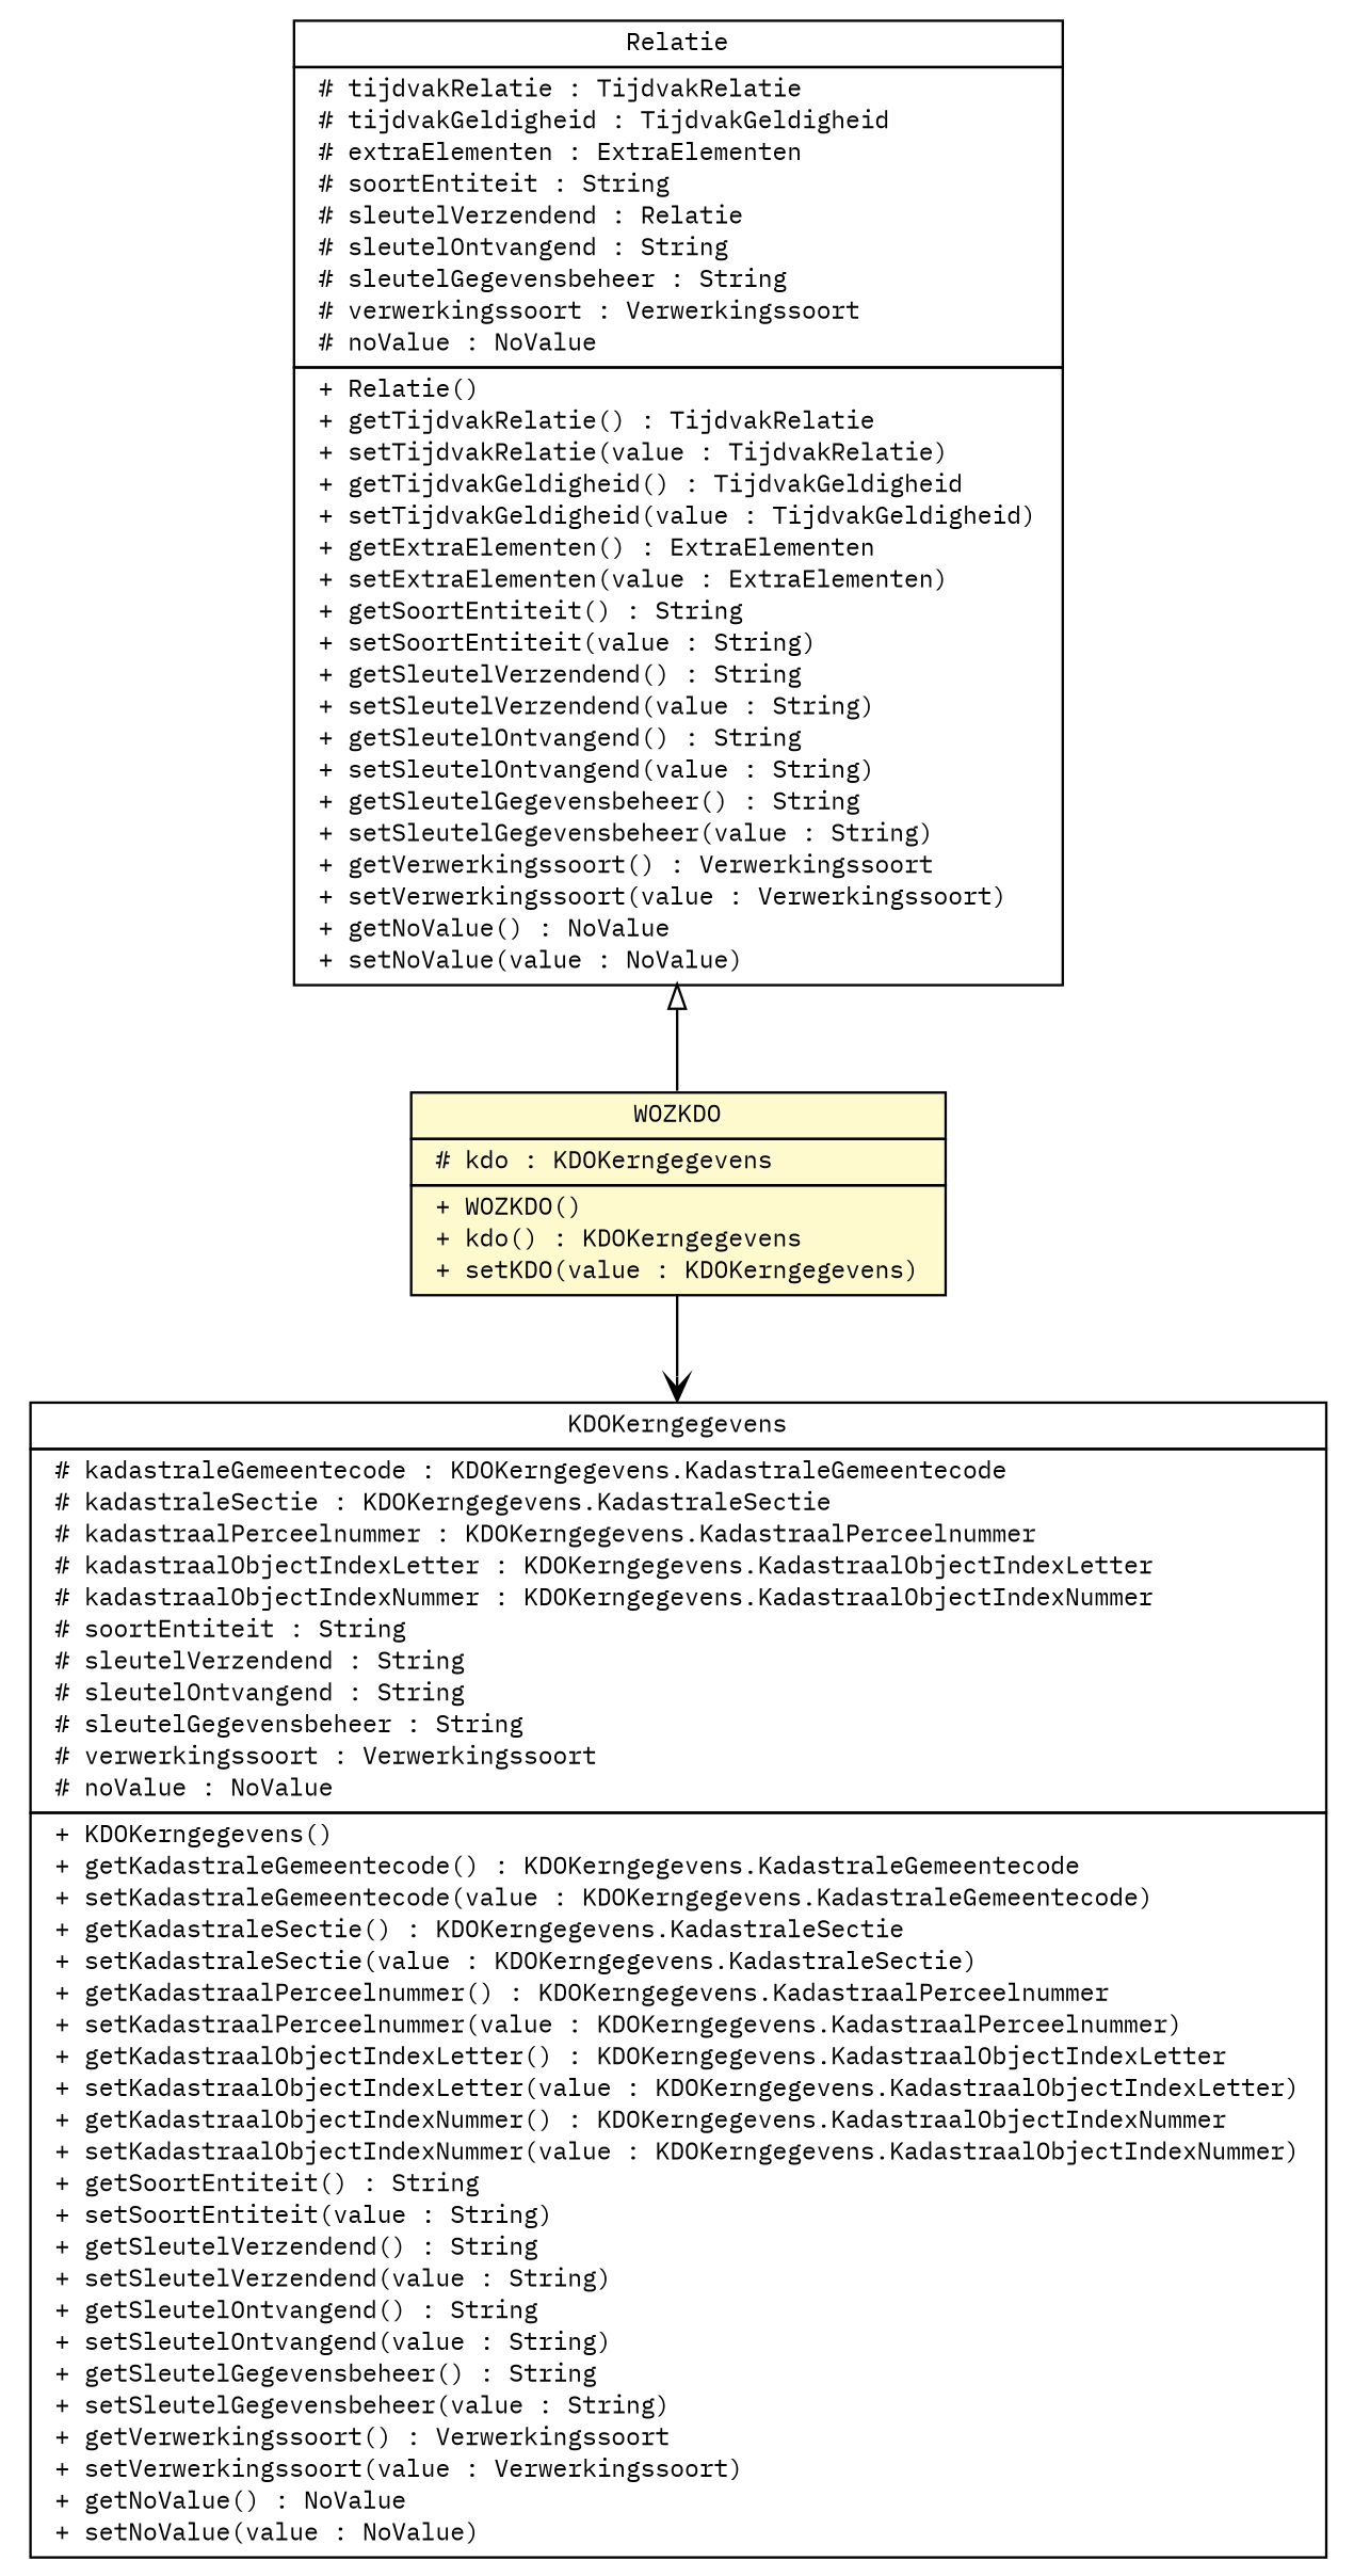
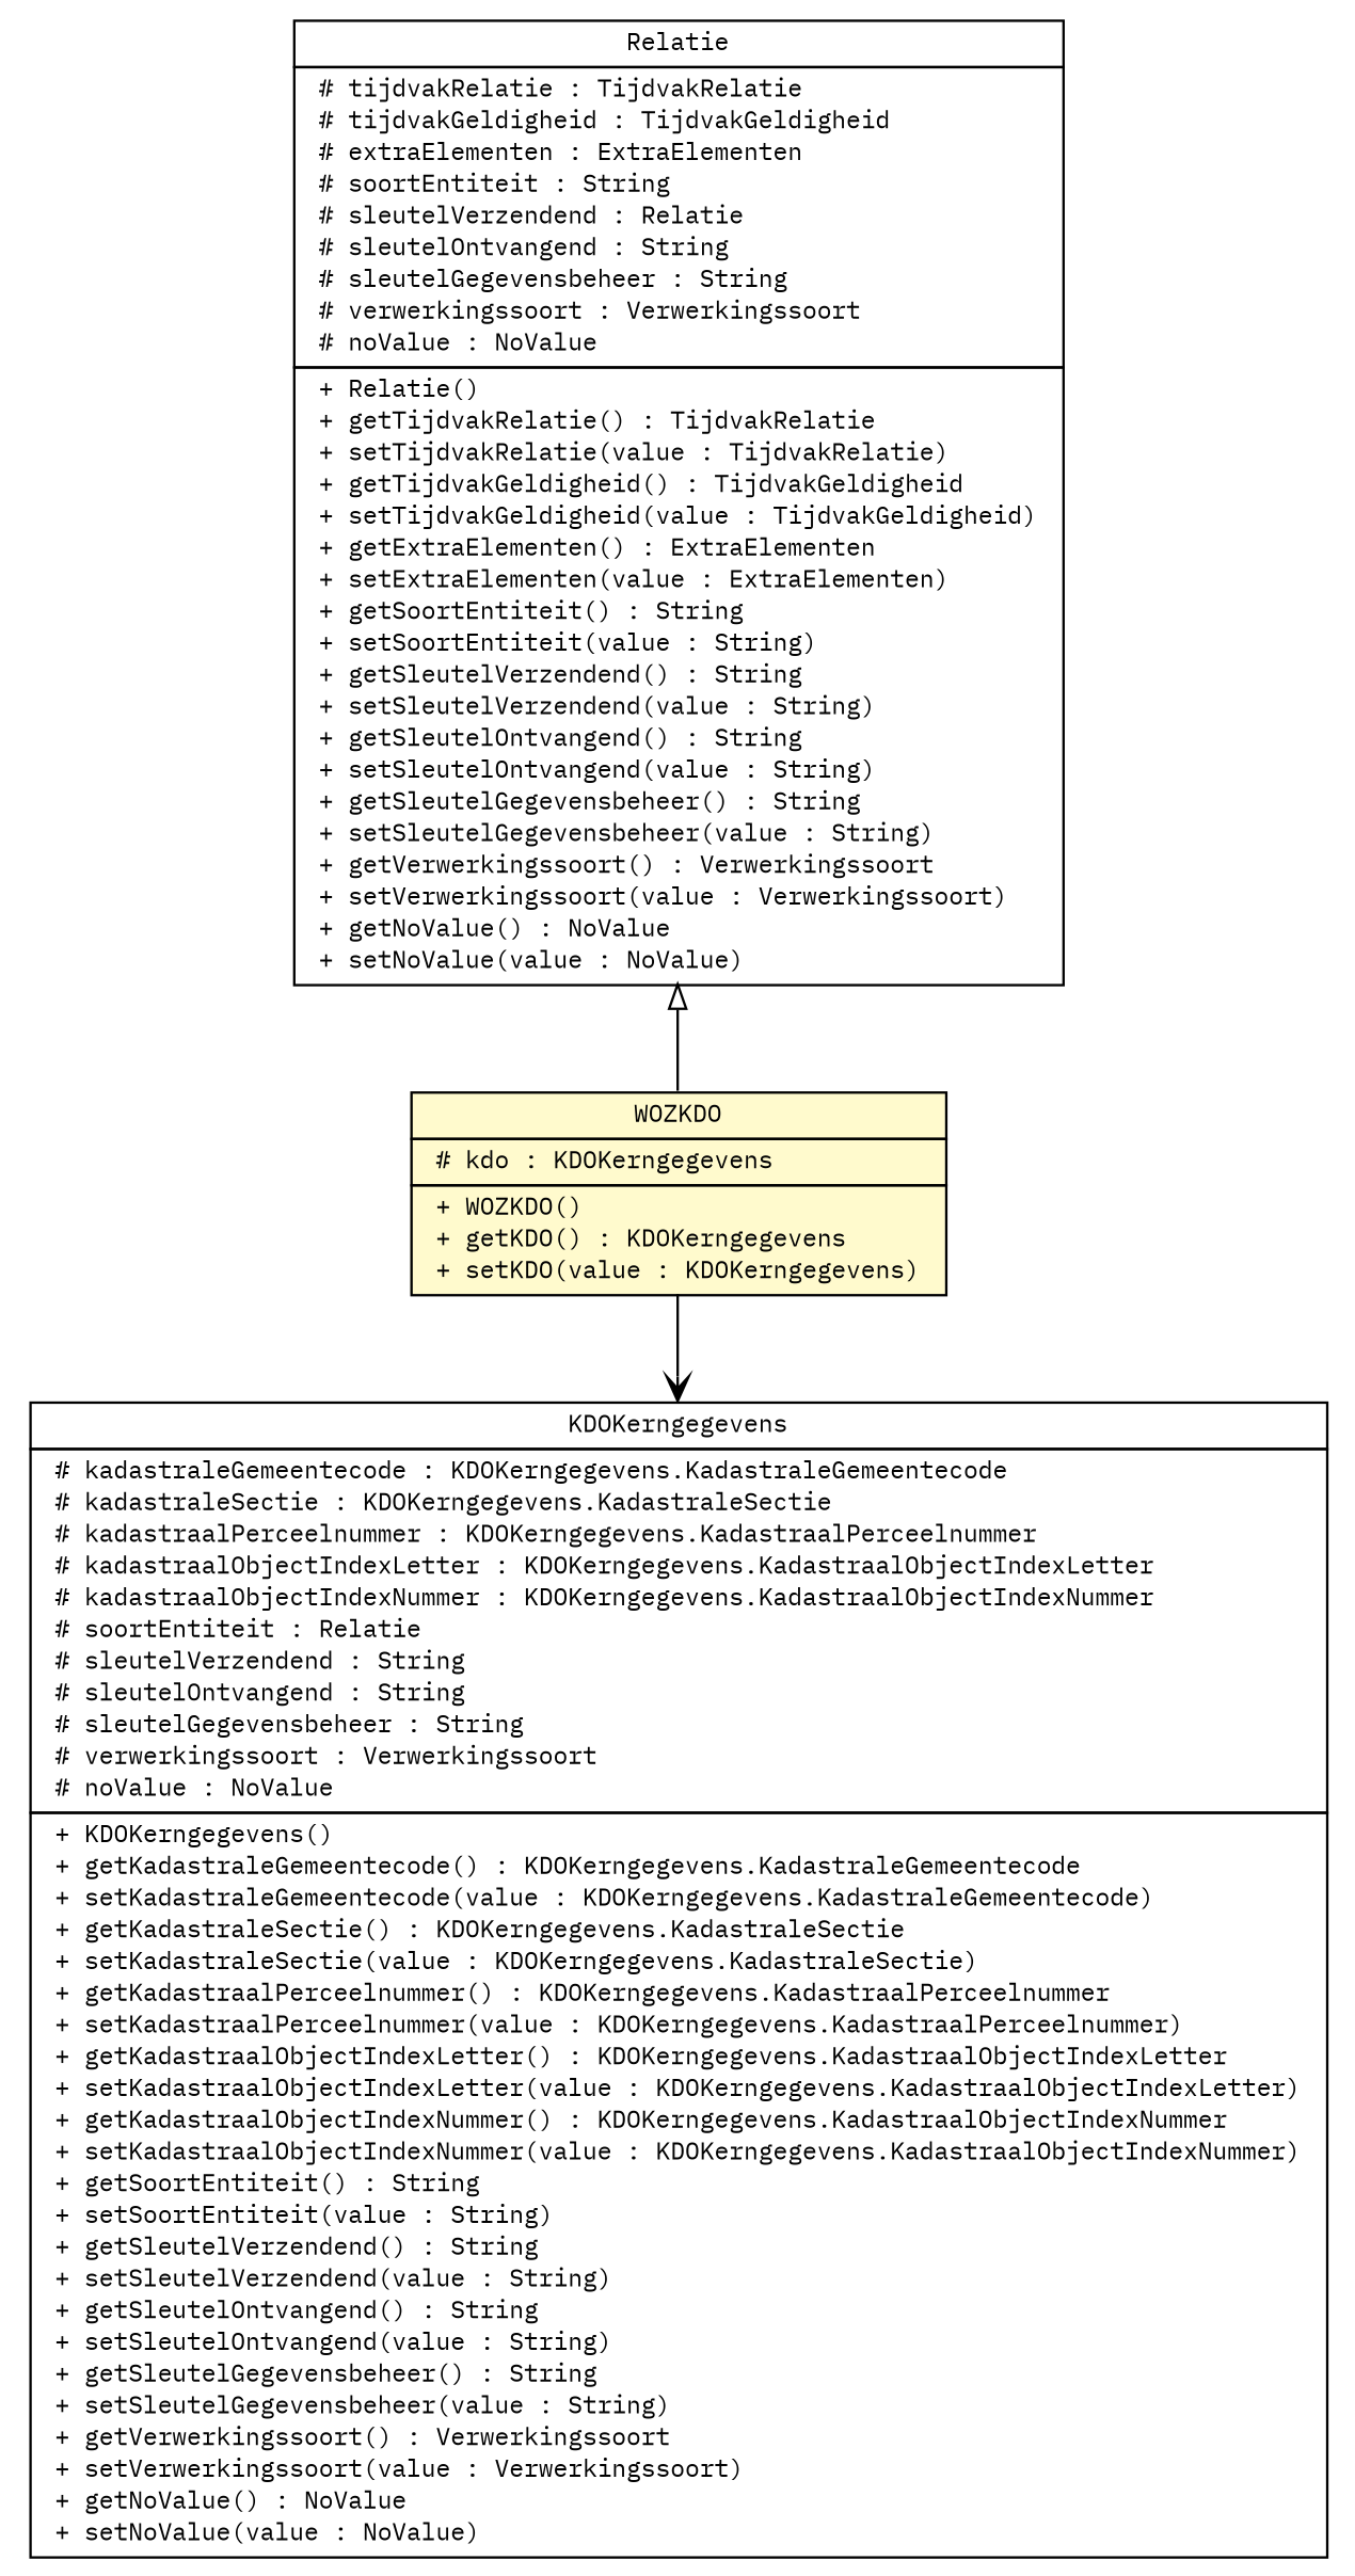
  digraph {
    fontname="IBM Plex Mono"
    nodesep=0.25
    ranksep=0.5
    node [fontcolor=black fontname="IBM Plex Mono" fontsize=10.0 shape=plaintext]
    edge [fontname="IBM Plex Mono" headport=p labelfontname=Helvetica labelfontsize=10 tailport=p]
    n1 [label=<<table title="nl.egem.stuf.sector.bg._0204.Relatie" border="0" cellborder="1" cellspacing="0" cellpadding="2" port="p" href="./Relatie.html"> 		<tr><td><table border="0" cellspacing="0" cellpadding="1"> <tr><td align="center" balign="center"> Relatie </td></tr> 		</table></td></tr> 		<tr><td><table border="0" cellspacing="0" cellpadding="1"> <tr><td align="left" balign="left"> # tijdvakRelatie : TijdvakRelatie </td></tr> <tr><td align="left" balign="left"> # tijdvakGeldigheid : TijdvakGeldigheid </td></tr> <tr><td align="left" balign="left"> # extraElementen : ExtraElementen </td></tr> <tr><td align="left" balign="left"> # soortEntiteit : String </td></tr> <tr><td align="left" balign="left"> # sleutelVerzendend : Relatie </td></tr> <tr><td align="left" balign="left"> # sleutelOntvangend : String </td></tr> <tr><td align="left" balign="left"> # sleutelGegevensbeheer : String </td></tr> <tr><td align="left" balign="left"> # verwerkingssoort : Verwerkingssoort </td></tr> <tr><td align="left" balign="left"> # noValue : NoValue </td></tr> 		</table></td></tr> 		<tr><td><table border="0" cellspacing="0" cellpadding="1"> <tr><td align="left" balign="left"> + Relatie() </td></tr> <tr><td align="left" balign="left"> + getTijdvakRelatie() : TijdvakRelatie </td></tr> <tr><td align="left" balign="left"> + setTijdvakRelatie(value : TijdvakRelatie) </td></tr> <tr><td align="left" balign="left"> + getTijdvakGeldigheid() : TijdvakGeldigheid </td></tr> <tr><td align="left" balign="left"> + setTijdvakGeldigheid(value : TijdvakGeldigheid) </td></tr> <tr><td align="left" balign="left"> + getExtraElementen() : ExtraElementen </td></tr> <tr><td align="left" balign="left"> + setExtraElementen(value : ExtraElementen) </td></tr> <tr><td align="left" balign="left"> + getSoortEntiteit() : String </td></tr> <tr><td align="left" balign="left"> + setSoortEntiteit(value : String) </td></tr> <tr><td align="left" balign="left"> + getSleutelVerzendend() : String </td></tr> <tr><td align="left" balign="left"> + setSleutelVerzendend(value : String) </td></tr> <tr><td align="left" balign="left"> + getSleutelOntvangend() : String </td></tr> <tr><td align="left" balign="left"> + setSleutelOntvangend(value : String) </td></tr> <tr><td align="left" balign="left"> + getSleutelGegevensbeheer() : String </td></tr> <tr><td align="left" balign="left"> + setSleutelGegevensbeheer(value : String) </td></tr> <tr><td align="left" balign="left"> + getVerwerkingssoort() : Verwerkingssoort </td></tr> <tr><td align="left" balign="left"> + setVerwerkingssoort(value : Verwerkingssoort) </td></tr> <tr><td align="left" balign="left"> + getNoValue() : NoValue </td></tr> <tr><td align="left" balign="left"> + setNoValue(value : NoValue) </td></tr> 		</table></td></tr> 		</table>>]
-   n2 [label=<<table title="nl.egem.stuf.sector.bg._0204.WOZKennisgeving.WOZKDO" border="0" cellborder="1" cellspacing="0" cellpadding="2" port="p" bgcolor="lemonChiffon" href="./WOZKennisgeving.WOZKDO.html"> 		<tr><td><table border="0" cellspacing="0" cellpadding="1"> <tr><td align="center" balign="center"> WOZKDO </td></tr> 		</table></td></tr> 		<tr><td><table border="0" cellspacing="0" cellpadding="1"> <tr><td align="left" balign="left"> # kdo : KDOKerngegevens </td></tr> 		</table></td></tr> 		<tr><td><table border="0" cellspacing="0" cellpadding="1"> <tr><td align="left" balign="left"> + WOZKDO() </td></tr> <tr><td align="left" balign="left"> + kdo() : KDOKerngegevens </td></tr> <tr><td align="left" balign="left"> + setKDO(value : KDOKerngegevens) </td></tr> 		</table></td></tr> 		</table>>]
-   n3 [label=<<table title="nl.egem.stuf.sector.bg._0204.KDOKerngegevens" border="0" cellborder="1" cellspacing="0" cellpadding="2" port="p" href="./KDOKerngegevens.html"> 		<tr><td><table border="0" cellspacing="0" cellpadding="1"> <tr><td align="center" balign="center"> KDOKerngegevens </td></tr> 		</table></td></tr> 		<tr><td><table border="0" cellspacing="0" cellpadding="1"> <tr><td align="left" balign="left"> # kadastraleGemeentecode : KDOKerngegevens.KadastraleGemeentecode </td></tr> <tr><td align="left" balign="left"> # kadastraleSectie : KDOKerngegevens.KadastraleSectie </td></tr> <tr><td align="left" balign="left"> # kadastraalPerceelnummer : KDOKerngegevens.KadastraalPerceelnummer </td></tr> <tr><td align="left" balign="left"> # kadastraalObjectIndexLetter : KDOKerngegevens.KadastraalObjectIndexLetter </td></tr> <tr><td align="left" balign="left"> # kadastraalObjectIndexNummer : KDOKerngegevens.KadastraalObjectIndexNummer </td></tr> <tr><td align="left" balign="left"> # soortEntiteit : String </td></tr> <tr><td align="left" balign="left"> # sleutelVerzendend : String </td></tr> <tr><td align="left" balign="left"> # sleutelOntvangend : String </td></tr> <tr><td align="left" balign="left"> # sleutelGegevensbeheer : String </td></tr> <tr><td align="left" balign="left"> # verwerkingssoort : Verwerkingssoort </td></tr> <tr><td align="left" balign="left"> # noValue : NoValue </td></tr> 		</table></td></tr> 		<tr><td><table border="0" cellspacing="0" cellpadding="1"> <tr><td align="left" balign="left"> + KDOKerngegevens() </td></tr> <tr><td align="left" balign="left"> + getKadastraleGemeentecode() : KDOKerngegevens.KadastraleGemeentecode </td></tr> <tr><td align="left" balign="left"> + setKadastraleGemeentecode(value : KDOKerngegevens.KadastraleGemeentecode) </td></tr> <tr><td align="left" balign="left"> + getKadastraleSectie() : KDOKerngegevens.KadastraleSectie </td></tr> <tr><td align="left" balign="left"> + setKadastraleSectie(value : KDOKerngegevens.KadastraleSectie) </td></tr> <tr><td align="left" balign="left"> + getKadastraalPerceelnummer() : KDOKerngegevens.KadastraalPerceelnummer </td></tr> <tr><td align="left" balign="left"> + setKadastraalPerceelnummer(value : KDOKerngegevens.KadastraalPerceelnummer) </td></tr> <tr><td align="left" balign="left"> + getKadastraalObjectIndexLetter() : KDOKerngegevens.KadastraalObjectIndexLetter </td></tr> <tr><td align="left" balign="left"> + setKadastraalObjectIndexLetter(value : KDOKerngegevens.KadastraalObjectIndexLetter) </td></tr> <tr><td align="left" balign="left"> + getKadastraalObjectIndexNummer() : KDOKerngegevens.KadastraalObjectIndexNummer </td></tr> <tr><td align="left" balign="left"> + setKadastraalObjectIndexNummer(value : KDOKerngegevens.KadastraalObjectIndexNummer) </td></tr> <tr><td align="left" balign="left"> + getSoortEntiteit() : String </td></tr> <tr><td align="left" balign="left"> + setSoortEntiteit(value : String) </td></tr> <tr><td align="left" balign="left"> + getSleutelVerzendend() : String </td></tr> <tr><td align="left" balign="left"> + setSleutelVerzendend(value : String) </td></tr> <tr><td align="left" balign="left"> + getSleutelOntvangend() : String </td></tr> <tr><td align="left" balign="left"> + setSleutelOntvangend(value : String) </td></tr> <tr><td align="left" balign="left"> + getSleutelGegevensbeheer() : String </td></tr> <tr><td align="left" balign="left"> + setSleutelGegevensbeheer(value : String) </td></tr> <tr><td align="left" balign="left"> + getVerwerkingssoort() : Verwerkingssoort </td></tr> <tr><td align="left" balign="left"> + setVerwerkingssoort(value : Verwerkingssoort) </td></tr> <tr><td align="left" balign="left"> + getNoValue() : NoValue </td></tr> <tr><td align="left" balign="left"> + setNoValue(value : NoValue) </td></tr> 		</table></td></tr> 		</table>>]
+   n2 [label=<<table title="nl.egem.stuf.sector.bg._0204.WOZKennisgeving.WOZKDO" border="0" cellborder="1" cellspacing="0" cellpadding="2" port="p" bgcolor="lemonChiffon" href="./WOZKennisgeving.WOZKDO.html"> 		<tr><td><table border="0" cellspacing="0" cellpadding="1"> <tr><td align="center" balign="center"> WOZKDO </td></tr> 		</table></td></tr> 		<tr><td><table border="0" cellspacing="0" cellpadding="1"> <tr><td align="left" balign="left"> # kdo : KDOKerngegevens </td></tr> 		</table></td></tr> 		<tr><td><table border="0" cellspacing="0" cellpadding="1"> <tr><td align="left" balign="left"> + WOZKDO() </td></tr> <tr><td align="left" balign="left"> + getKDO() : KDOKerngegevens </td></tr> <tr><td align="left" balign="left"> + setKDO(value : KDOKerngegevens) </td></tr> 		</table></td></tr> 		</table>>]
+   n3 [label=<<table title="nl.egem.stuf.sector.bg._0204.KDOKerngegevens" border="0" cellborder="1" cellspacing="0" cellpadding="2" port="p" href="./KDOKerngegevens.html"> 		<tr><td><table border="0" cellspacing="0" cellpadding="1"> <tr><td align="center" balign="center"> KDOKerngegevens </td></tr> 		</table></td></tr> 		<tr><td><table border="0" cellspacing="0" cellpadding="1"> <tr><td align="left" balign="left"> # kadastraleGemeentecode : KDOKerngegevens.KadastraleGemeentecode </td></tr> <tr><td align="left" balign="left"> # kadastraleSectie : KDOKerngegevens.KadastraleSectie </td></tr> <tr><td align="left" balign="left"> # kadastraalPerceelnummer : KDOKerngegevens.KadastraalPerceelnummer </td></tr> <tr><td align="left" balign="left"> # kadastraalObjectIndexLetter : KDOKerngegevens.KadastraalObjectIndexLetter </td></tr> <tr><td align="left" balign="left"> # kadastraalObjectIndexNummer : KDOKerngegevens.KadastraalObjectIndexNummer </td></tr> <tr><td align="left" balign="left"> # soortEntiteit : Relatie </td></tr> <tr><td align="left" balign="left"> # sleutelVerzendend : String </td></tr> <tr><td align="left" balign="left"> # sleutelOntvangend : String </td></tr> <tr><td align="left" balign="left"> # sleutelGegevensbeheer : String </td></tr> <tr><td align="left" balign="left"> # verwerkingssoort : Verwerkingssoort </td></tr> <tr><td align="left" balign="left"> # noValue : NoValue </td></tr> 		</table></td></tr> 		<tr><td><table border="0" cellspacing="0" cellpadding="1"> <tr><td align="left" balign="left"> + KDOKerngegevens() </td></tr> <tr><td align="left" balign="left"> + getKadastraleGemeentecode() : KDOKerngegevens.KadastraleGemeentecode </td></tr> <tr><td align="left" balign="left"> + setKadastraleGemeentecode(value : KDOKerngegevens.KadastraleGemeentecode) </td></tr> <tr><td align="left" balign="left"> + getKadastraleSectie() : KDOKerngegevens.KadastraleSectie </td></tr> <tr><td align="left" balign="left"> + setKadastraleSectie(value : KDOKerngegevens.KadastraleSectie) </td></tr> <tr><td align="left" balign="left"> + getKadastraalPerceelnummer() : KDOKerngegevens.KadastraalPerceelnummer </td></tr> <tr><td align="left" balign="left"> + setKadastraalPerceelnummer(value : KDOKerngegevens.KadastraalPerceelnummer) </td></tr> <tr><td align="left" balign="left"> + getKadastraalObjectIndexLetter() : KDOKerngegevens.KadastraalObjectIndexLetter </td></tr> <tr><td align="left" balign="left"> + setKadastraalObjectIndexLetter(value : KDOKerngegevens.KadastraalObjectIndexLetter) </td></tr> <tr><td align="left" balign="left"> + getKadastraalObjectIndexNummer() : KDOKerngegevens.KadastraalObjectIndexNummer </td></tr> <tr><td align="left" balign="left"> + setKadastraalObjectIndexNummer(value : KDOKerngegevens.KadastraalObjectIndexNummer) </td></tr> <tr><td align="left" balign="left"> + getSoortEntiteit() : String </td></tr> <tr><td align="left" balign="left"> + setSoortEntiteit(value : String) </td></tr> <tr><td align="left" balign="left"> + getSleutelVerzendend() : String </td></tr> <tr><td align="left" balign="left"> + setSleutelVerzendend(value : String) </td></tr> <tr><td align="left" balign="left"> + getSleutelOntvangend() : String </td></tr> <tr><td align="left" balign="left"> + setSleutelOntvangend(value : String) </td></tr> <tr><td align="left" balign="left"> + getSleutelGegevensbeheer() : String </td></tr> <tr><td align="left" balign="left"> + setSleutelGegevensbeheer(value : String) </td></tr> <tr><td align="left" balign="left"> + getVerwerkingssoort() : Verwerkingssoort </td></tr> <tr><td align="left" balign="left"> + setVerwerkingssoort(value : Verwerkingssoort) </td></tr> <tr><td align="left" balign="left"> + getNoValue() : NoValue </td></tr> <tr><td align="left" balign="left"> + setNoValue(value : NoValue) </td></tr> 		</table></td></tr> 		</table>>]
    n1 -> n2 [arrowtail=empty dir=back fontsize=10]
    n2 -> n3 [arrowhead=open color=black fontcolor=black fontsize=10.0]
  }
